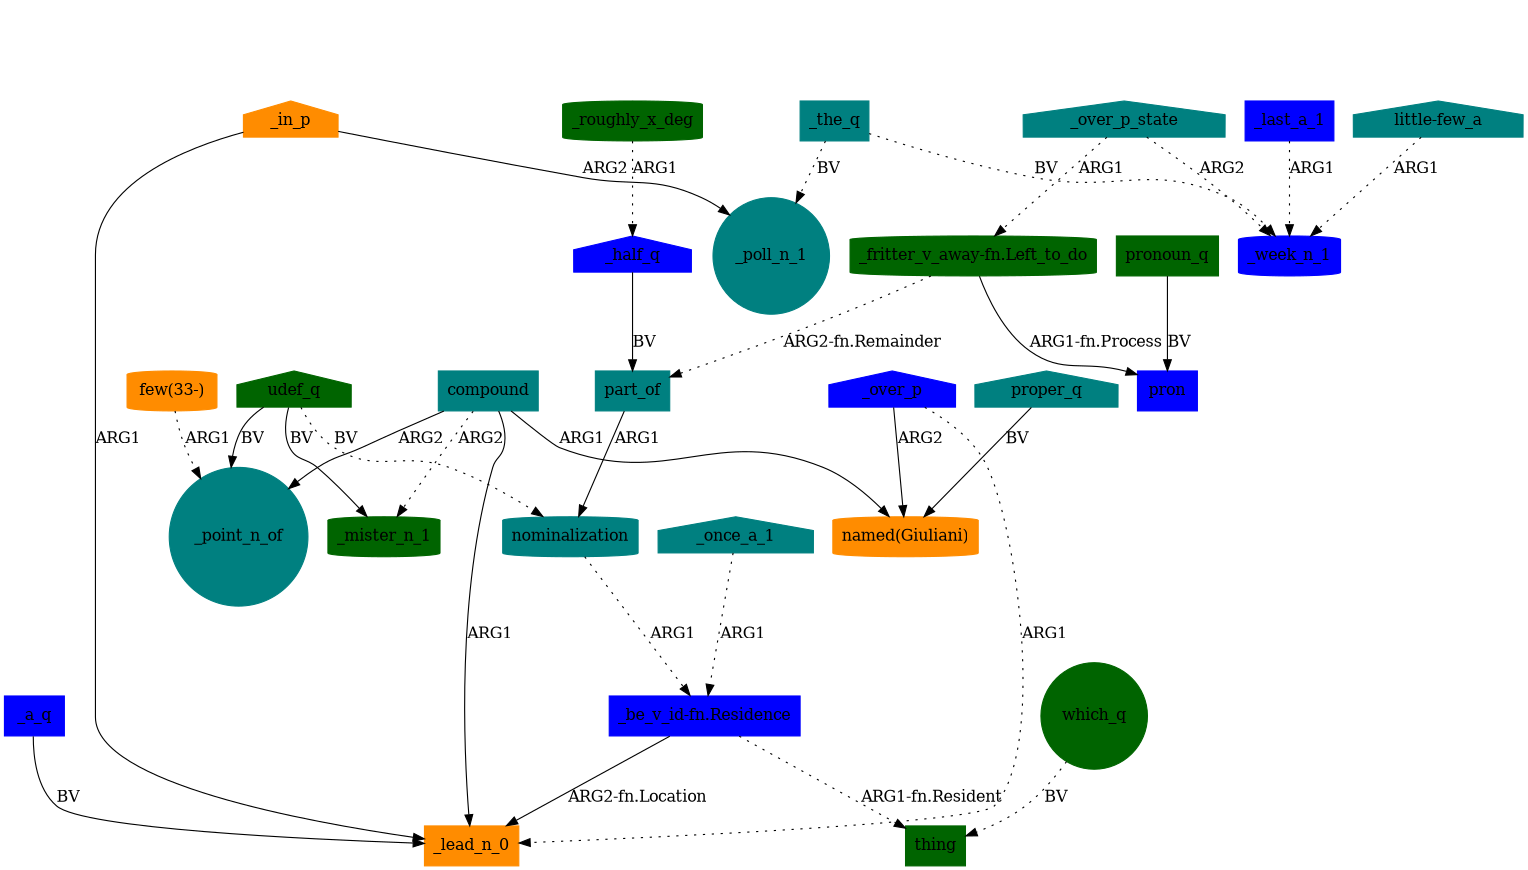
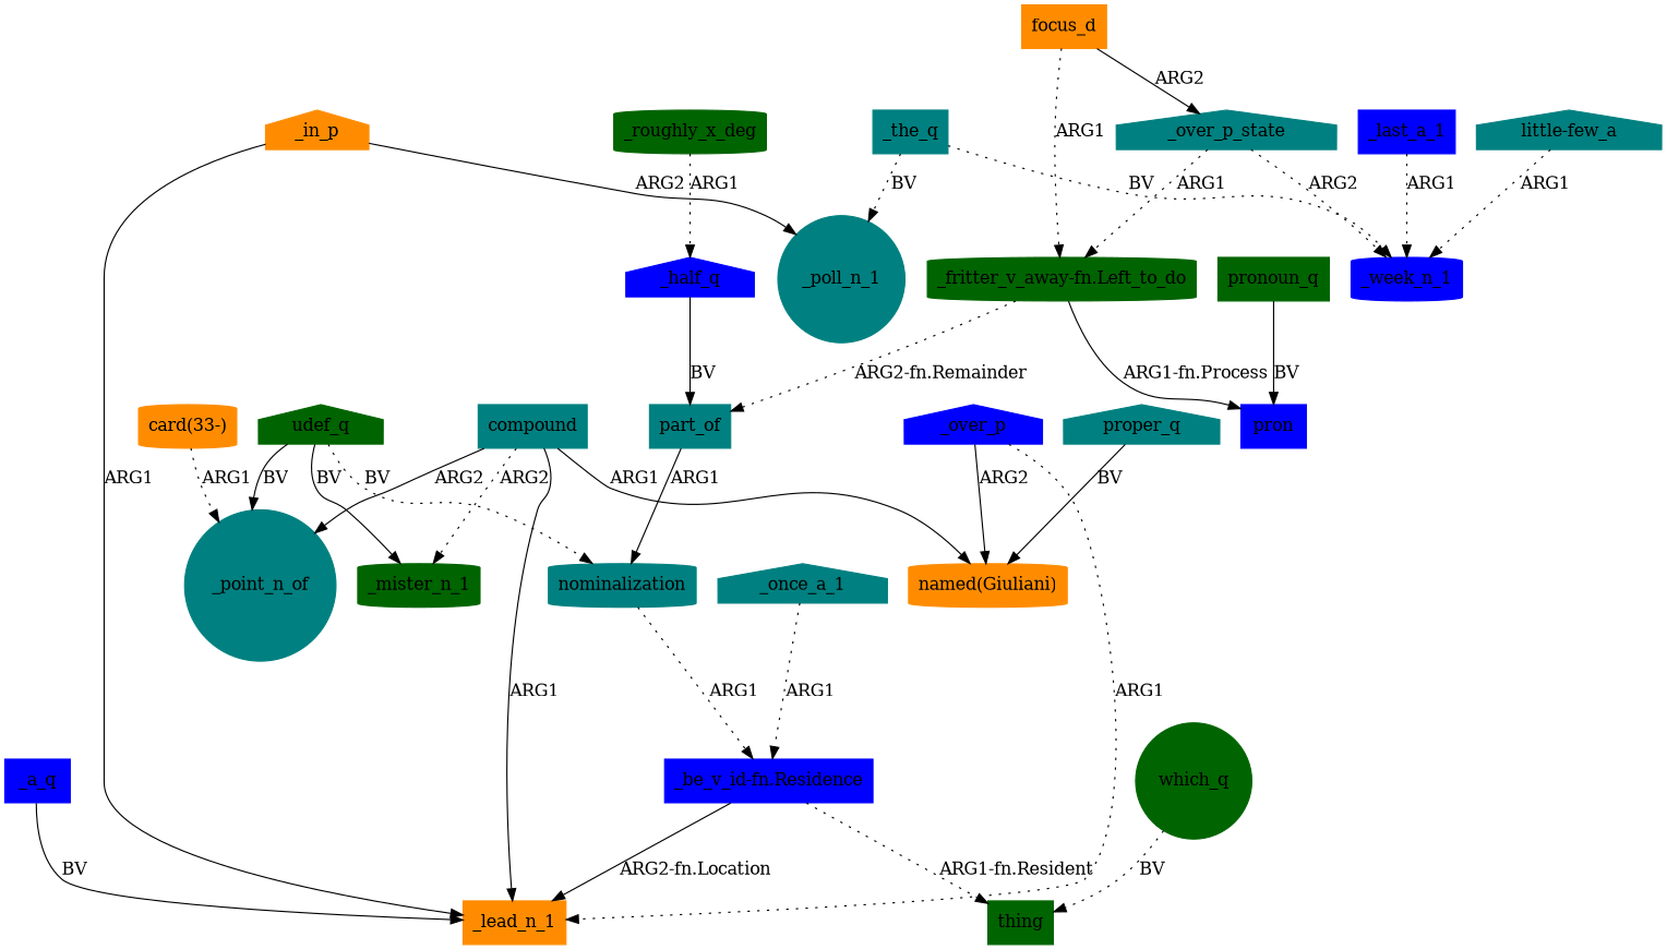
  digraph {
    node [color=teal shape=box style=filled]
    edge [style=dotted]
    "named(Giuliani)" [color=darkorange shape=cylinder]
    compound
    _mister_n_1 [color=darkgreen shape=cylinder]
-   _lead_n_1 [color=darkorange label=_lead_n_0]
+   _lead_n_1 [color=darkorange]
    _point_n_of [shape=circle]
    _week_n_1 [color=blue shape=cylinder]
    _the_q
    _poll_n_1 [shape=circle]
    nominalization [shape=cylinder]
    "_be_v_id-fn.Residence" [color=blue]
    thing [color=darkgreen]
    udef_q [color=darkgreen shape=house]
    which_q [color=darkgreen shape=circle]
    "_fritter_v_away-fn.Left_to_do" [color=darkgreen shape=cylinder]
    pron [color=blue]
    part_of
    _once_a_1 [shape=house]
+   focus_d [color=darkorange]
    _over_p_state [shape=house]
    _roughly_x_deg [color=darkgreen shape=cylinder]
    _half_q [color=blue shape=house]
    _in_p [color=darkorange shape=house]
    pronoun_q [color=darkgreen]
    _over_p [color=blue shape=house]
    _last_a_1 [color=blue]
-   "card(33-)" [color=darkorange shape=cylinder label="few(33-)"]
+   "card(33-)" [color=darkorange shape=cylinder]
    proper_q [shape=house]
    "little-few_a" [shape=house]
    _a_q [color=blue]
    compound -> "named(Giuliani)" [label=ARG1 style=solid]
    compound -> _mister_n_1 [label=ARG2]
    compound -> _lead_n_1 [label=ARG1 style=solid]
    compound -> _point_n_of [label=ARG2 style=solid]
    _the_q -> _week_n_1 [label=BV]
    _the_q -> _poll_n_1 [label=BV]
    nominalization -> "_be_v_id-fn.Residence" [label=ARG1]
    "_be_v_id-fn.Residence" -> _lead_n_1 [label="ARG2-fn.Location" style=solid]
    "_be_v_id-fn.Residence" -> thing [label="ARG1-fn.Resident"]
    udef_q -> _mister_n_1 [label=BV style=solid]
    udef_q -> _point_n_of [label=BV style=solid]
    udef_q -> nominalization [label=BV]
    which_q -> thing [label=BV]
    "_fritter_v_away-fn.Left_to_do" -> pron [label="ARG1-fn.Process" style=solid]
    "_fritter_v_away-fn.Left_to_do" -> part_of [label="ARG2-fn.Remainder"]
    part_of -> nominalization [label=ARG1 style=solid]
    _once_a_1 -> "_be_v_id-fn.Residence" [label=ARG1]
+   focus_d -> "_fritter_v_away-fn.Left_to_do" [label=ARG1]
+   focus_d -> _over_p_state [label=ARG2 style=solid]
    _over_p_state -> _week_n_1 [label=ARG2]
    _over_p_state -> "_fritter_v_away-fn.Left_to_do" [label=ARG1]
    _roughly_x_deg -> _half_q [label=ARG1]
    _half_q -> part_of [label=BV style=solid]
    _in_p -> _lead_n_1 [label=ARG1 style=solid]
    _in_p -> _poll_n_1 [label=ARG2 style=solid]
    pronoun_q -> pron [label=BV style=solid]
    _over_p -> "named(Giuliani)" [label=ARG2 style=solid]
    _over_p -> _lead_n_1 [label=ARG1]
    _last_a_1 -> _week_n_1 [label=ARG1]
    "card(33-)" -> _point_n_of [label=ARG1]
    proper_q -> "named(Giuliani)" [label=BV style=solid]
    "little-few_a" -> _week_n_1 [label=ARG1]
    _a_q -> _lead_n_1 [label=BV style=solid]
  }
